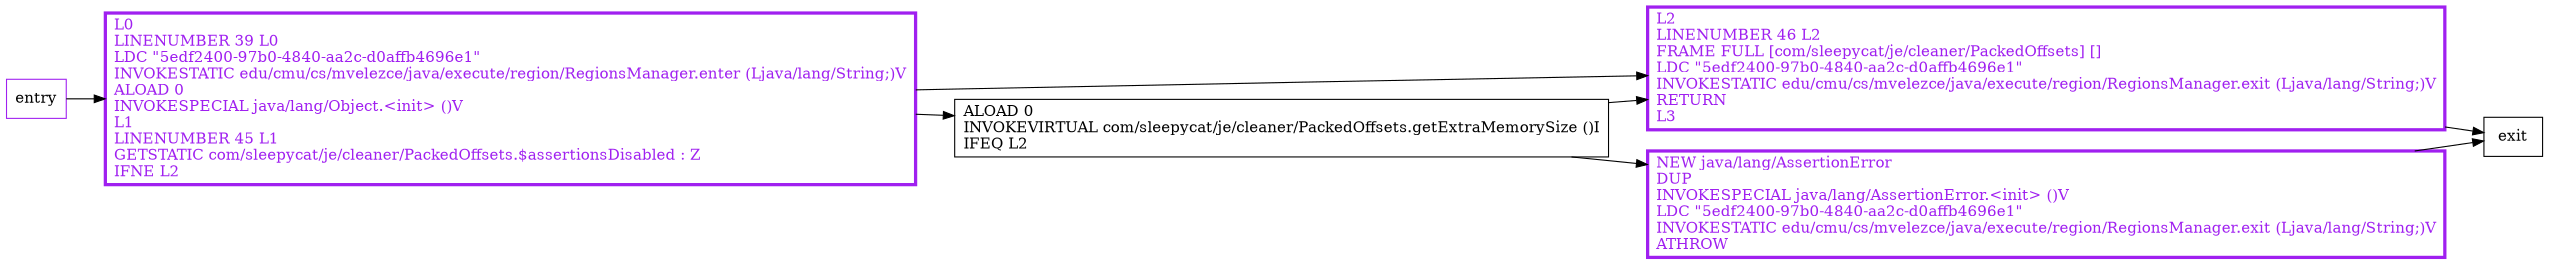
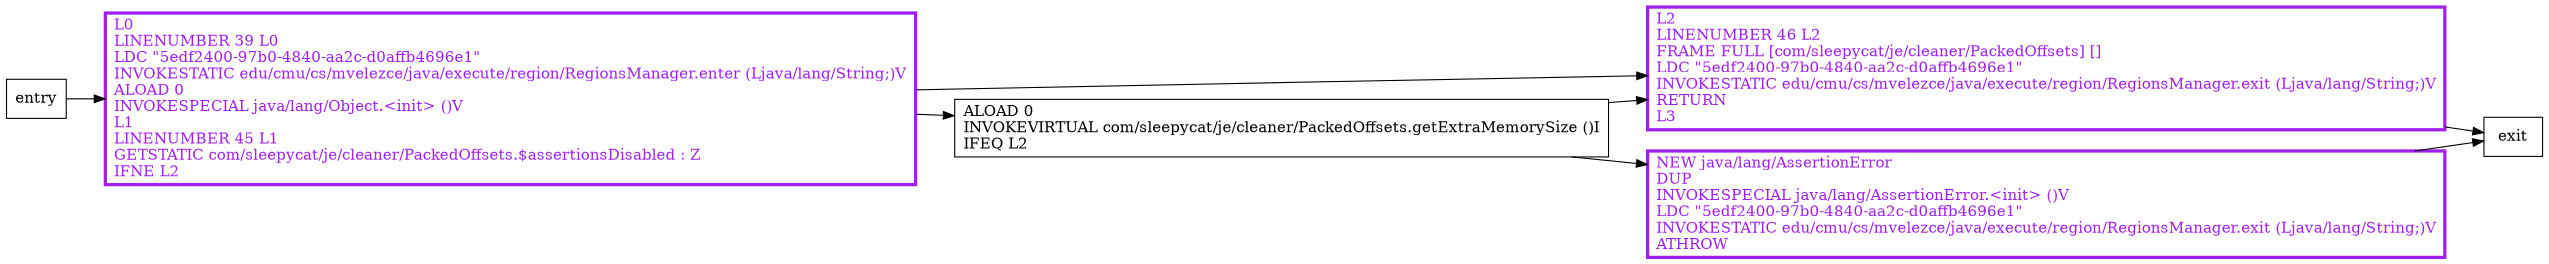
  digraph {
    rankdir=LR
    node [shape=record]
    n1 [label="ALOAD 0\lINVOKEVIRTUAL com/sleepycat/je/cleaner/PackedOffsets.getExtraMemorySize ()I\lIFEQ L2\l"]
    n2 [color=purple fontcolor=purple label="L2\lLINENUMBER 46 L2\lFRAME FULL [com/sleepycat/je/cleaner/PackedOffsets] []\lLDC \"5edf2400-97b0-4840-aa2c-d0affb4696e1\"\lINVOKESTATIC edu/cmu/cs/mvelezce/java/execute/region/RegionsManager.exit (Ljava/lang/String;)V\lRETURN\lL3\l" penwidth=3]
    n3 [color=purple fontcolor=purple label="NEW java/lang/AssertionError\lDUP\lINVOKESPECIAL java/lang/AssertionError.\<init\> ()V\lLDC \"5edf2400-97b0-4840-aa2c-d0affb4696e1\"\lINVOKESTATIC edu/cmu/cs/mvelezce/java/execute/region/RegionsManager.exit (Ljava/lang/String;)V\lATHROW\l" penwidth=3]
    exit
    n5 [color=purple fontcolor=purple label="L0\lLINENUMBER 39 L0\lLDC \"5edf2400-97b0-4840-aa2c-d0affb4696e1\"\lINVOKESTATIC edu/cmu/cs/mvelezce/java/execute/region/RegionsManager.enter (Ljava/lang/String;)V\lALOAD 0\lINVOKESPECIAL java/lang/Object.\<init\> ()V\lL1\lLINENUMBER 45 L1\lGETSTATIC com/sleepycat/je/cleaner/PackedOffsets.$assertionsDisabled : Z\lIFNE L2\l" penwidth=3]
-   entry [color=purple]
+   entry
    n1 -> n2
    n1 -> n3
    n2 -> exit
    n3 -> exit
    n5 -> n1
    n5 -> n2
    entry -> n5
  }
